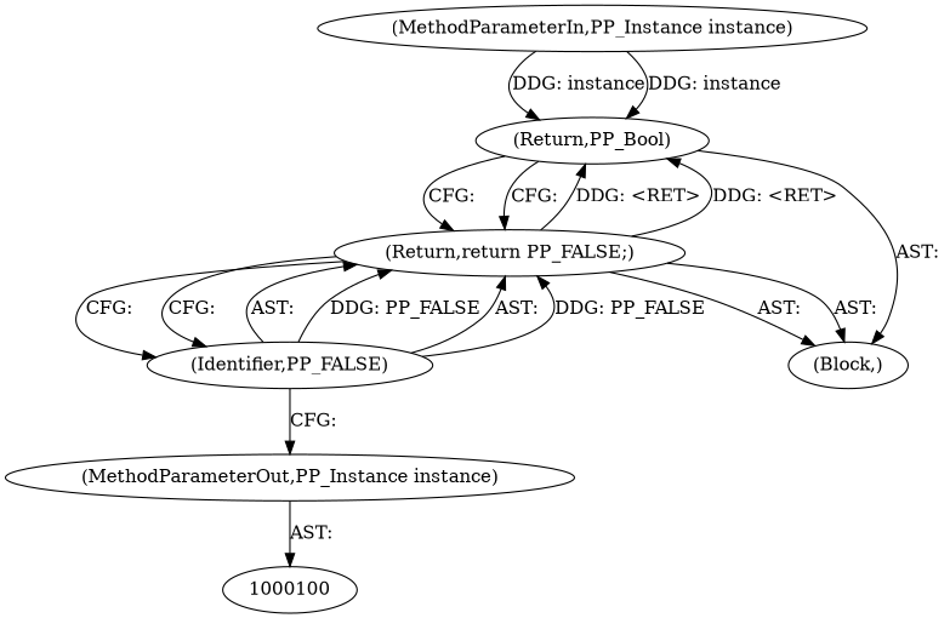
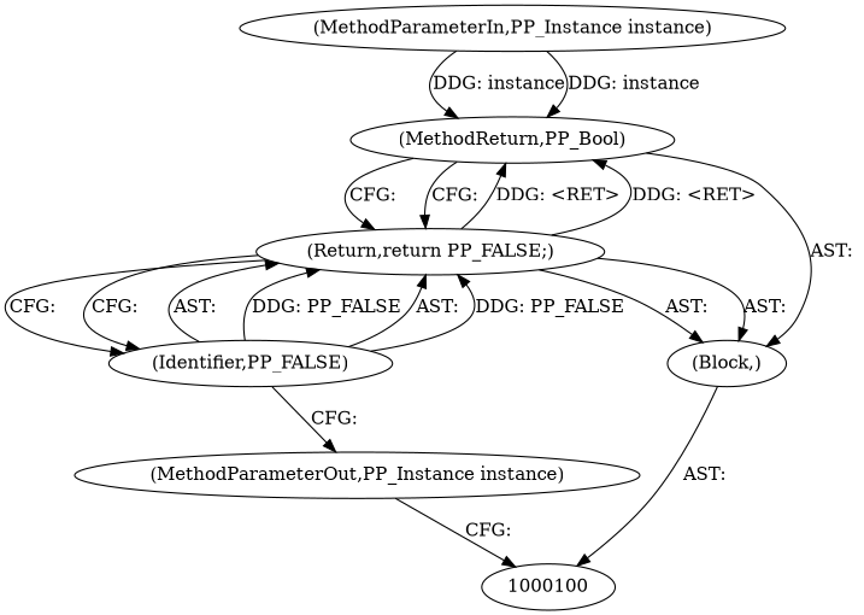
  digraph {
-   n1 [label="(Return,PP_Bool)"]
+   n1 [label="(MethodReturn,PP_Bool)"]
    n2 [label="(Return,return PP_FALSE;)"]
    n3 [label="(Block,)"]
    n4 [label="(Identifier,PP_FALSE)"]
    n5 [label="(MethodParameterIn,PP_Instance instance)"]
    n6 [label="(MethodParameterOut,PP_Instance instance)"]
    1000100
    n1 -> n2 [label="CFG: "]
    n1 -> n2 [label="CFG: "]
    n1 -> n3 [label="AST: "]
    n2 -> n1 [label="DDG: <RET>"]
    n2 -> n1 [label="DDG: <RET>"]
    n2 -> n3 [label="AST: "]
    n2 -> n3 [label="AST: "]
    n2 -> n4 [label="CFG: "]
    n2 -> n4 [label="CFG: "]
+   n3 -> 1000100 [label="AST: "]
    n4 -> n2 [label="AST: "]
    n4 -> n2 [label="DDG: PP_FALSE"]
    n4 -> n2 [label="AST: "]
    n4 -> n2 [label="DDG: PP_FALSE"]
    n4 -> n6 [label="CFG: "]
    n5 -> n1 [label="DDG: instance"]
    n5 -> n1 [label="DDG: instance"]
-   n6 -> 1000100 [label="AST: "]
+   n6 -> 1000100 [label="CFG: "]
  }
